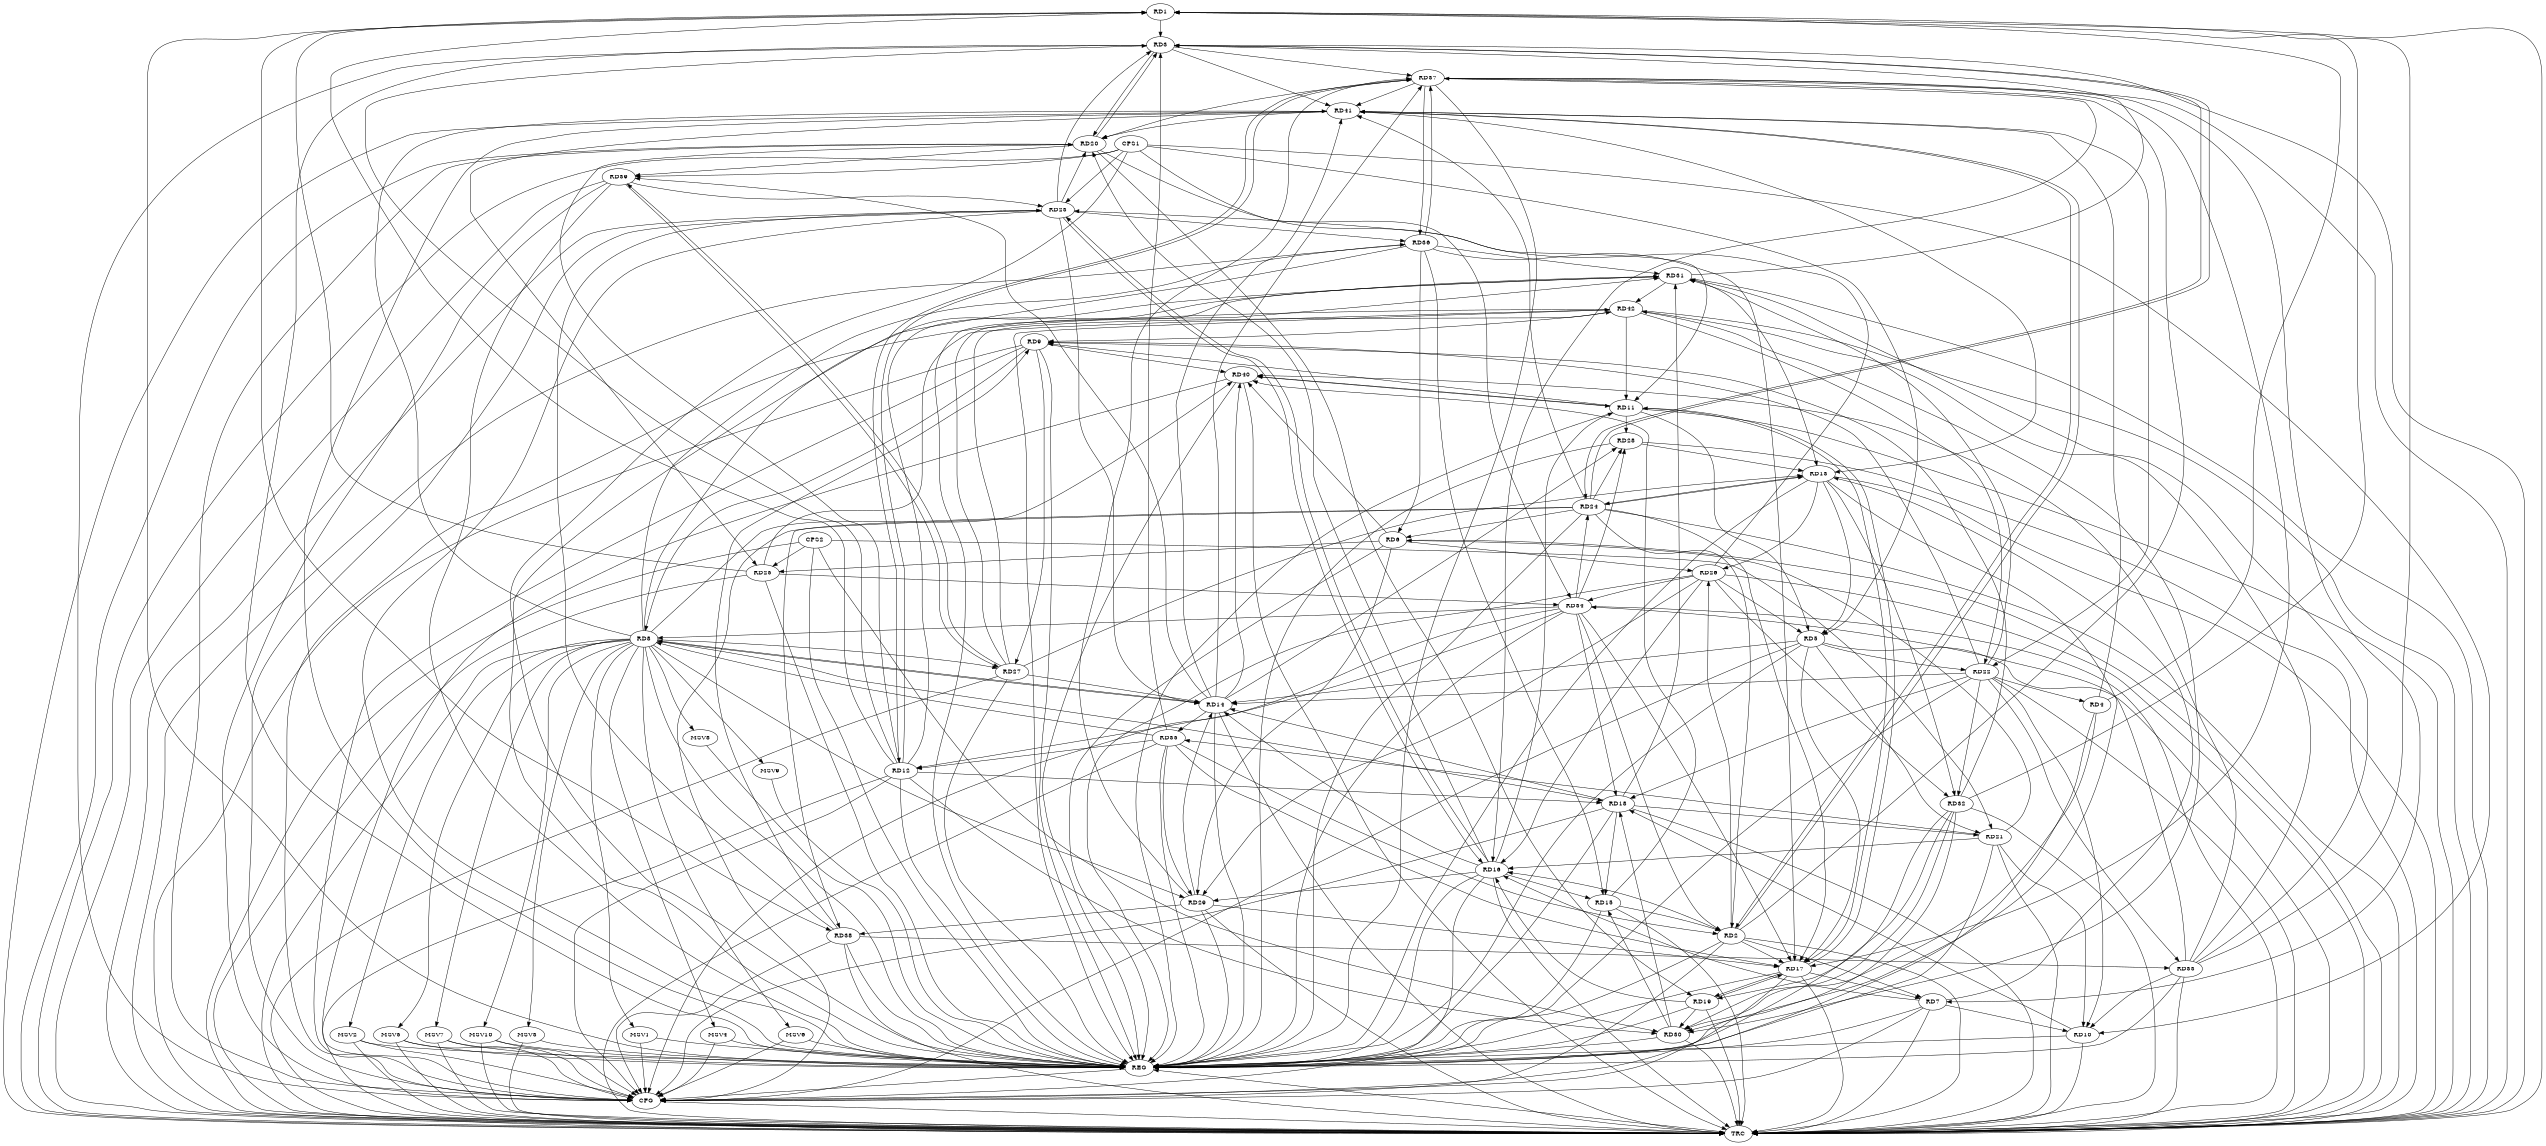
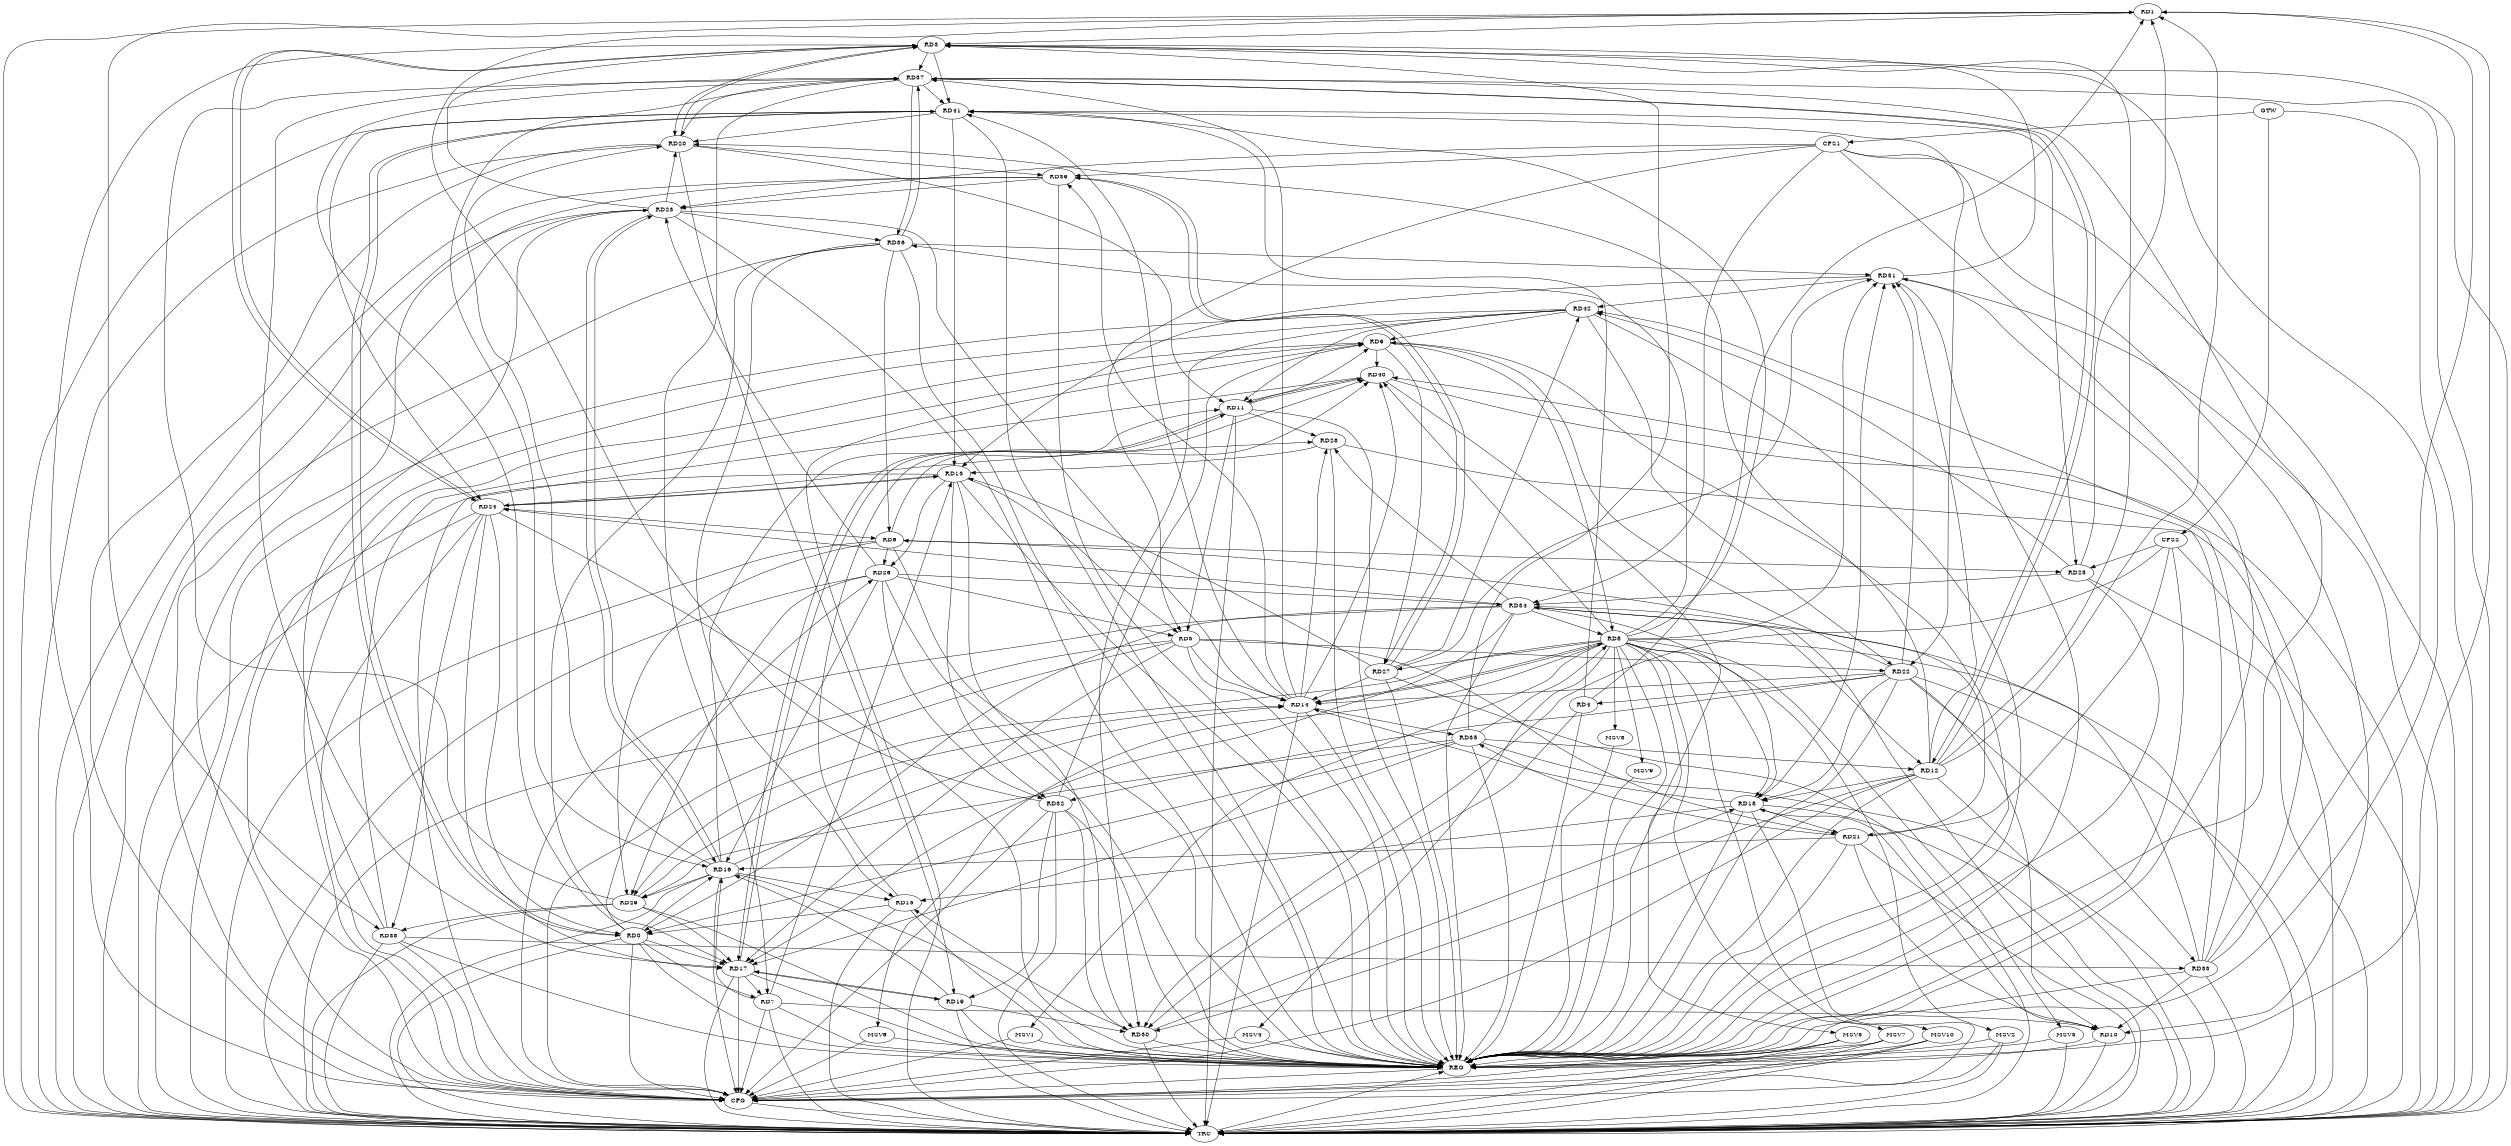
  strict digraph {
    n1 [label=RD1]
    n2 [label=RD3]
    n3 [label=RD38]
    n4 [label=REG]
    n5 [label=TRC]
    n6 [label=RD37]
    n7 [label=RD41]
    n8 [label=CFG]
    n9 [label=RD20]
    n10 [label=RD24]
    n11 [label=RD9]
    n12 [label=RD23]
    n13 [label=RD33]
-   n14 [label=RD2]
+   n14 [label=RD0]
    n15 [label=RD7]
    n16 [label=RD16]
    n17 [label=RD17]
    n18 [label=RD26]
    n19 [label=RD10]
    n20 [label=RD13]
    n21 [label=RD14]
    n22 [label=RD29]
    n23 [label=RD11]
    n24 [label=RD15]
    n25 [label=RD19]
    n26 [label=RD5]
    n27 [label=RD32]
    n28 [label=RD34]
    n29 [label=RD36]
    n30 [label=RD12]
    n31 [label=RD22]
    n32 [label=RD25]
    n33 [label=RD39]
    n34 [label=RD6]
    n35 [label=RD28]
    n36 [label=RD4]
    n37 [label=RD30]
    n38 [label=RD18]
    n39 [label=RD21]
    n40 [label=RD40]
    n41 [label=RD8]
    n42 [label=RD35]
    n43 [label=RD31]
    n44 [label=RD42]
    n45 [label=RD27]
    n46 [label=MSV1]
    n47 [label=MSV2]
    n48 [label=MSV3]
    n49 [label=MSV4]
    n50 [label=MSV5]
    n51 [label=MSV6]
    n52 [label=MSV7]
    n53 [label=MSV8]
    n54 [label=MSV9]
    n55 [label=MSV10]
    n56 [label=CPS1]
    n57 [label=CPS2]
+   n58 [label=GTW]
    n1 -> n2
    n1 -> n3
    n1 -> n4
    n1 -> n5
    n2 -> n4
    n2 -> n5
    n2 -> n6
    n2 -> n7
    n2 -> n8
    n2 -> n9
    n2 -> n10
    n3 -> n4
    n3 -> n5
    n3 -> n8
    n3 -> n11
    n3 -> n12
    n3 -> n13
    n4 -> n8
    n5 -> n4
    n6 -> n4
    n6 -> n5
    n6 -> n7
    n6 -> n9
    n6 -> n15
    n6 -> n16
    n6 -> n17
    n6 -> n29
    n6 -> n30
    n7 -> n4
    n7 -> n5
    n7 -> n9
-   n10 -> n7
+   n7 -> n10
    n7 -> n14
    n7 -> n20
    n7 -> n31
    n7 -> n32
    n8 -> n5
    n9 -> n2
    n9 -> n5
    n9 -> n8
    n9 -> n23
    n9 -> n25
    n9 -> n33
    n10 -> n2
    n10 -> n3
    n10 -> n4
    n10 -> n5
    n10 -> n8
    n10 -> n14
    n10 -> n17
    n10 -> n20
    n10 -> n34
    n10 -> n35
    n11 -> n4
    n11 -> n5
    n11 -> n8
    n11 -> n40
    n11 -> n41
    n11 -> n45
    n12 -> n2
    n12 -> n4
    n12 -> n5
    n12 -> n8
    n12 -> n9
    n12 -> n16
    n12 -> n21
    n12 -> n29
    n13 -> n1
    n13 -> n4
    n13 -> n5
    n13 -> n19
    n13 -> n28
    n13 -> n40
    n13 -> n43
    n13 -> n44
    n14 -> n4
    n14 -> n5
    n14 -> n6
    n14 -> n7
    n14 -> n8
    n14 -> n15
    n14 -> n16
    n14 -> n17
    n14 -> n18
    n15 -> n4
    n15 -> n5
    n15 -> n8
    n15 -> n16
    n15 -> n19
    n15 -> n20
    n16 -> n4
    n16 -> n5
    n16 -> n8
    n16 -> n9
    n16 -> n12
    n16 -> n21
    n16 -> n22
    n16 -> n23
    n16 -> n24
    n17 -> n4
    n17 -> n5
    n17 -> n8
    n17 -> n15
    n17 -> n23
    n17 -> n25
    n18 -> n4
    n18 -> n5
    n18 -> n12
    n18 -> n16
    n18 -> n22
    n18 -> n26
    n18 -> n27
    n18 -> n28
    n19 -> n4
    n19 -> n5
    n19 -> n38
    n20 -> n4
    n20 -> n5
    n20 -> n10
    n20 -> n18
    n20 -> n26
    n20 -> n27
    n20 -> n37
    n21 -> n4
    n21 -> n5
    n21 -> n6
    n21 -> n7
    n21 -> n33
    n21 -> n35
    n21 -> n40
    n21 -> n41
    n21 -> n42
    n22 -> n3
    n22 -> n4
    n22 -> n5
    n22 -> n6
    n22 -> n17
    n22 -> n21
    n23 -> n4
    n23 -> n5
    n23 -> n11
    n23 -> n17
    n23 -> n26
    n23 -> n35
    n23 -> n40
    n24 -> n4
    n24 -> n5
    n24 -> n14
    n24 -> n40
    n25 -> n4
    n25 -> n5
    n25 -> n16
    n25 -> n17
    n25 -> n37
    n26 -> n4
    n26 -> n5
    n26 -> n8
    n26 -> n17
    n26 -> n21
    n26 -> n31
    n26 -> n39
    n27 -> n1
    n27 -> n4
    n27 -> n5
    n27 -> n8
    n27 -> n11
    n27 -> n25
    n27 -> n37
    n28 -> n4
    n28 -> n5
    n28 -> n8
    n28 -> n10
    n28 -> n14
    n28 -> n17
    n28 -> n30
    n28 -> n35
    n28 -> n38
    n28 -> n41
    n29 -> n4
    n29 -> n5
    n29 -> n6
    n29 -> n17
    n29 -> n24
    n29 -> n34
    n29 -> n43
    n30 -> n1
    n30 -> n2
    n30 -> n4
    n30 -> n5
    n30 -> n6
    n30 -> n8
    n30 -> n9
    n30 -> n37
    n30 -> n38
    n30 -> n43
    n31 -> n4
    n31 -> n5
    n31 -> n11
    n31 -> n13
    n31 -> n19
    n31 -> n21
    n31 -> n27
    n31 -> n36
    n31 -> n38
    n31 -> n43
    n32 -> n1
    n32 -> n4
    n32 -> n5
    n32 -> n28
    n32 -> n44
    n33 -> n4
    n33 -> n5
    n33 -> n8
    n33 -> n12
    n33 -> n45
    n34 -> n4
    n34 -> n5
    n34 -> n18
    n34 -> n22
    n34 -> n32
    n34 -> n40
    n35 -> n4
    n35 -> n5
    n35 -> n20
    n36 -> n1
    n36 -> n4
    n36 -> n7
    n36 -> n37
    n37 -> n4
    n37 -> n5
    n37 -> n24
    n37 -> n38
    n38 -> n4
    n38 -> n5
    n38 -> n8
    n38 -> n21
    n38 -> n24
    n38 -> n39
    n38 -> n43
    n39 -> n4
    n39 -> n5
    n39 -> n16
    n39 -> n19
    n39 -> n34
    n39 -> n42
    n40 -> n4
    n40 -> n5
    n40 -> n8
    n40 -> n23
    n41 -> n4
    n41 -> n5
    n41 -> n7
    n41 -> n21
    n41 -> n22
    n41 -> n29
    n41 -> n38
    n41 -> n40
    n41 -> n43
    n41 -> n45
    n41 -> n46
    n41 -> n47
    n41 -> n48
    n41 -> n49
    n41 -> n50
    n41 -> n51
    n41 -> n52
    n41 -> n53
    n41 -> n54
    n41 -> n55
    n42 -> n2
    n42 -> n4
    n42 -> n5
    n42 -> n14
    n42 -> n17
    n42 -> n22
    n42 -> n30
    n42 -> n41
    n43 -> n2
    n43 -> n4
    n43 -> n5
    n43 -> n20
    n43 -> n44
    n44 -> n4
    n44 -> n5
    n44 -> n8
    n44 -> n11
    n44 -> n23
    n44 -> n31
    n44 -> n37
    n45 -> n4
    n45 -> n5
    n45 -> n20
    n45 -> n21
    n45 -> n33
    n45 -> n43
    n45 -> n44
    n46 -> n4
    n46 -> n8
    n47 -> n4
    n47 -> n5
    n47 -> n8
    n48 -> n4
    n48 -> n5
    n49 -> n4
    n49 -> n8
    n50 -> n4
    n50 -> n5
    n50 -> n8
    n51 -> n4
    n51 -> n8
    n52 -> n4
    n52 -> n5
    n52 -> n8
    n53 -> n4
    n54 -> n4
    n55 -> n4
    n55 -> n5
    n55 -> n8
    n56 -> n4
    n56 -> n5
    n56 -> n12
    n56 -> n19
    n56 -> n26
    n56 -> n28
    n56 -> n33
    n57 -> n4
    n57 -> n5
    n57 -> n32
    n57 -> n37
    n57 -> n39
+   n58 -> n5
+   n58 -> n56
+   n58 -> n57
  }
